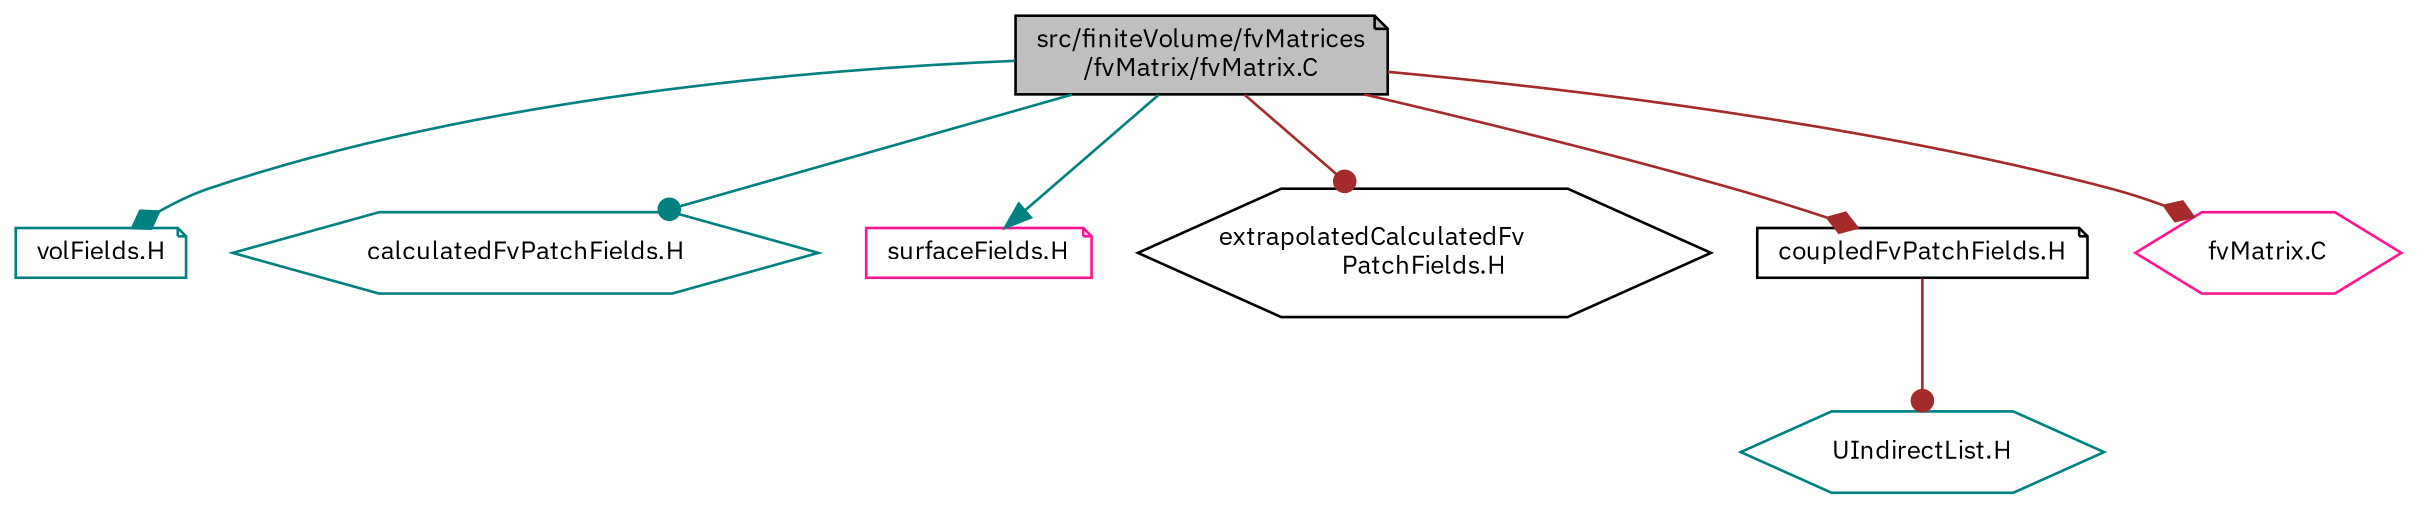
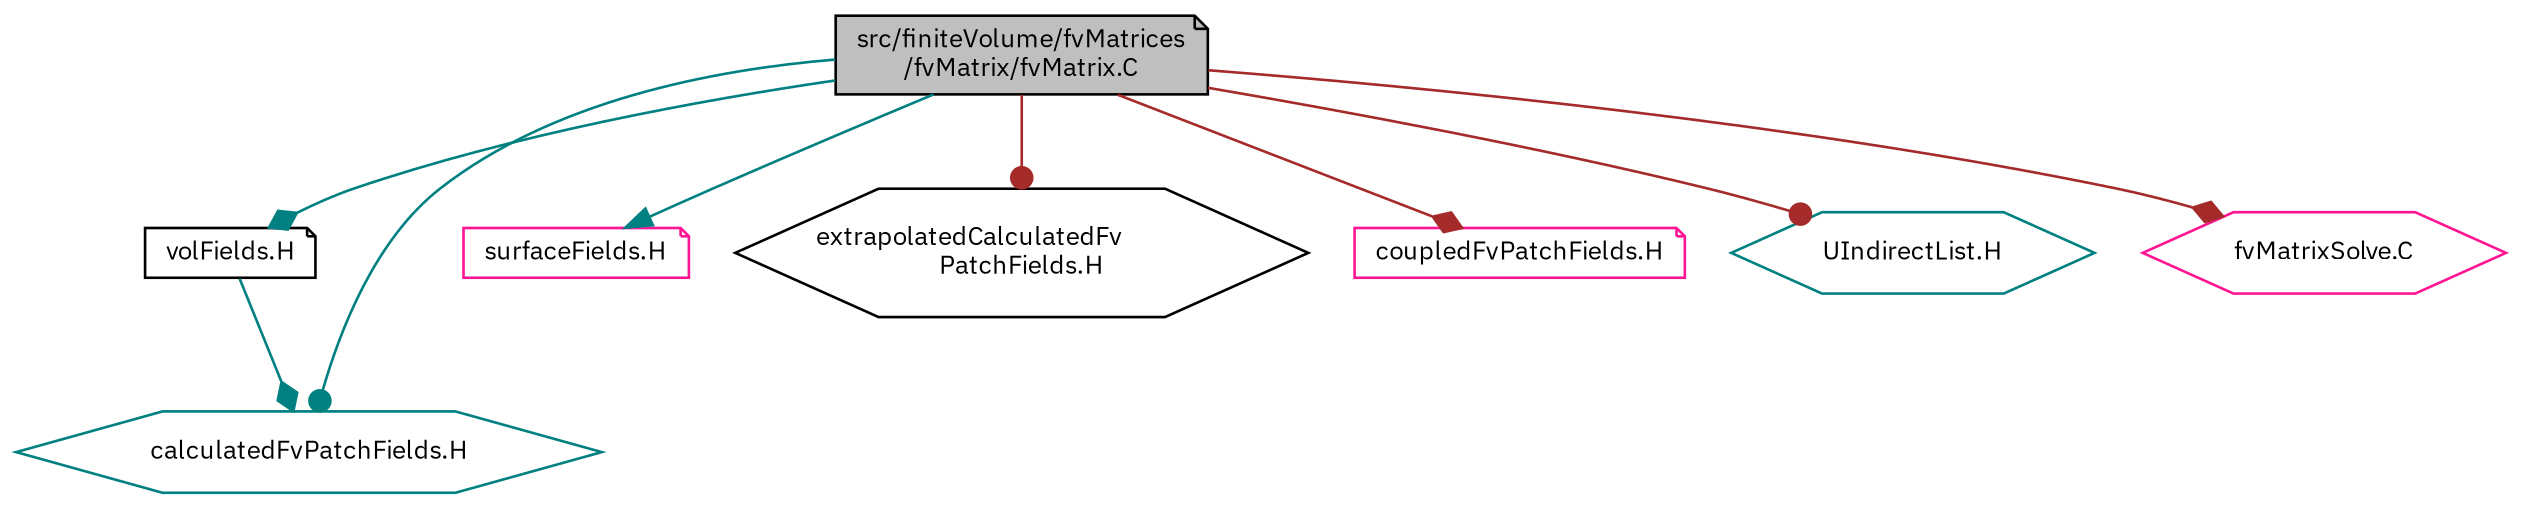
  digraph {
    fontname="IBM Plex Sans"
    node [color=black fontname="IBM Plex Sans" fontsize=10 shape=note]
    edge [arrowhead=diamond color=teal fontname="IBM Plex Sans" fontsize=10 labelfontname=Helvetica labelfontsize=10 style=solid]
    n1 [fillcolor=grey75 fontcolor=black height=0.2 label="src/finiteVolume/fvMatrices\l/fvMatrix/fvMatrix.C" style=filled width=0.4]
-   n2 [color=teal height=0.2 label="volFields.H" width=0.4]
+   n2 [height=0.2 label="volFields.H" width=0.4]
    n3 [color=teal height=0.2 label="calculatedFvPatchFields.H" shape=hexagon width=0.4]
    n4 [color=deeppink height=0.2 label="surfaceFields.H" width=0.4]
    n5 [height=0.2 label="extrapolatedCalculatedFv\lPatchFields.H" shape=hexagon width=0.4]
-   n6 [height=0.2 label="coupledFvPatchFields.H" width=0.4]
+   n6 [color=deeppink height=0.2 label="coupledFvPatchFields.H" width=0.4]
    n7 [color=teal height=0.2 label="UIndirectList.H" shape=hexagon width=0.4]
-   n8 [color=deeppink height=0.2 label="fvMatrix.C" shape=hexagon width=0.4]
+   n8 [color=deeppink height=0.2 label="fvMatrixSolve.C" shape=hexagon width=0.4]
    n1 -> n2
    n1 -> n3 [arrowhead=dot]
    n1 -> n4 [arrowhead=normal]
    n1 -> n5 [arrowhead=dot color=brown]
    n1 -> n6 [color=brown]
-   n6 -> n7 [arrowhead=dot color=brown]
+   n1 -> n7 [arrowhead=dot color=brown]
    n1 -> n8 [color=brown]
+   n2 -> n3
  }
